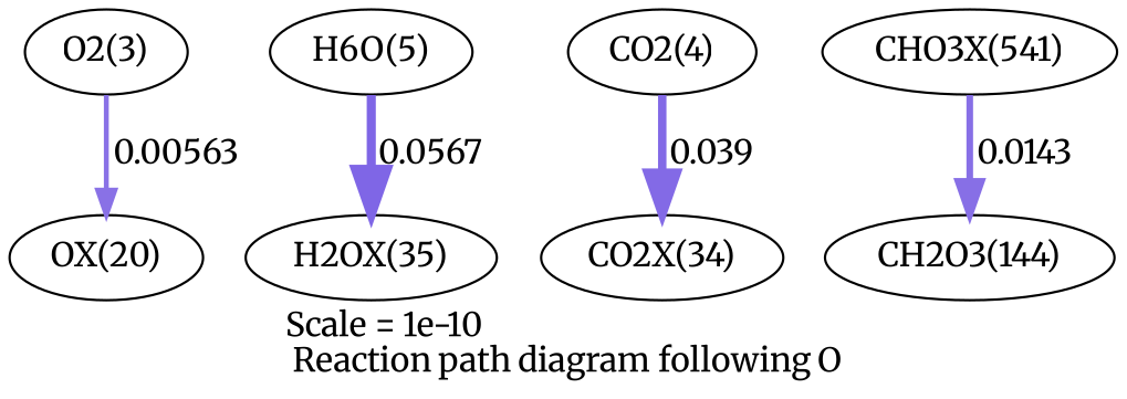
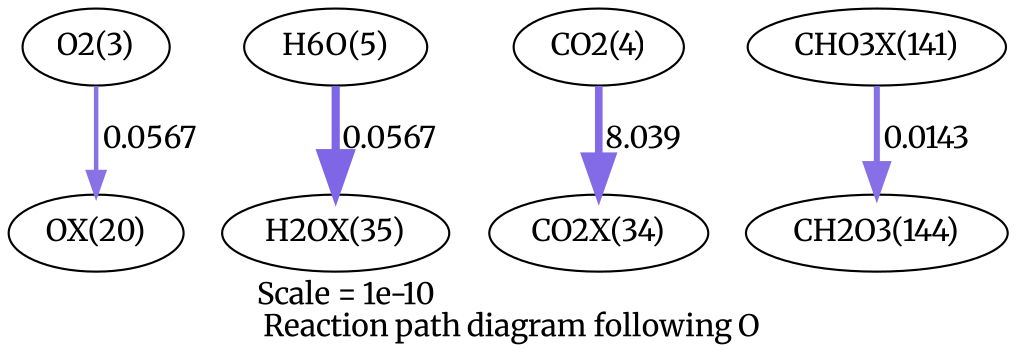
  digraph {
    fontname=Merriweather
    label="Scale = 1e-10\l Reaction path diagram following O"
    node [fontname=Merriweather]
    edge [fontname=Merriweather]
    n1 [label="O2(3)"]
    n2 [label="OX(20)"]
    n3 [label="H6O(5)"]
    n4 [label="H2OX(35)"]
    n5 [label="CO2(4)"]
    n6 [label="CO2X(34)"]
-   n7 [label="CHO3X(541)"]
+   n7 [label="CHO3X(141)"]
    n8 [label="CH2O3(144)"]
-   n1 -> n2 [arrowsize=1.04 color="0.7, 0.506, 0.9" label=" 0.00563" penwidth=2.09]
+   n1 -> n2 [arrowsize=1.04 color="0.7, 0.506, 0.9" label=" 0.0567" penwidth=2.09]
    n3 -> n4 [arrowsize=1.92 color="0.7, 0.557, 0.9" label=" 0.0567" penwidth=3.83]
-   n5 -> n6 [arrowsize=1.78 color="0.7, 0.539, 0.9" label=" 0.039" penwidth=3.55]
+   n5 -> n6 [arrowsize=1.78 color="0.7, 0.539, 0.9" label=" 8.039" penwidth=3.55]
    n7 -> n8 [arrowsize=1.41 color="0.7, 0.515, 0.9" label=" 0.0143" penwidth=2.82]
  }
